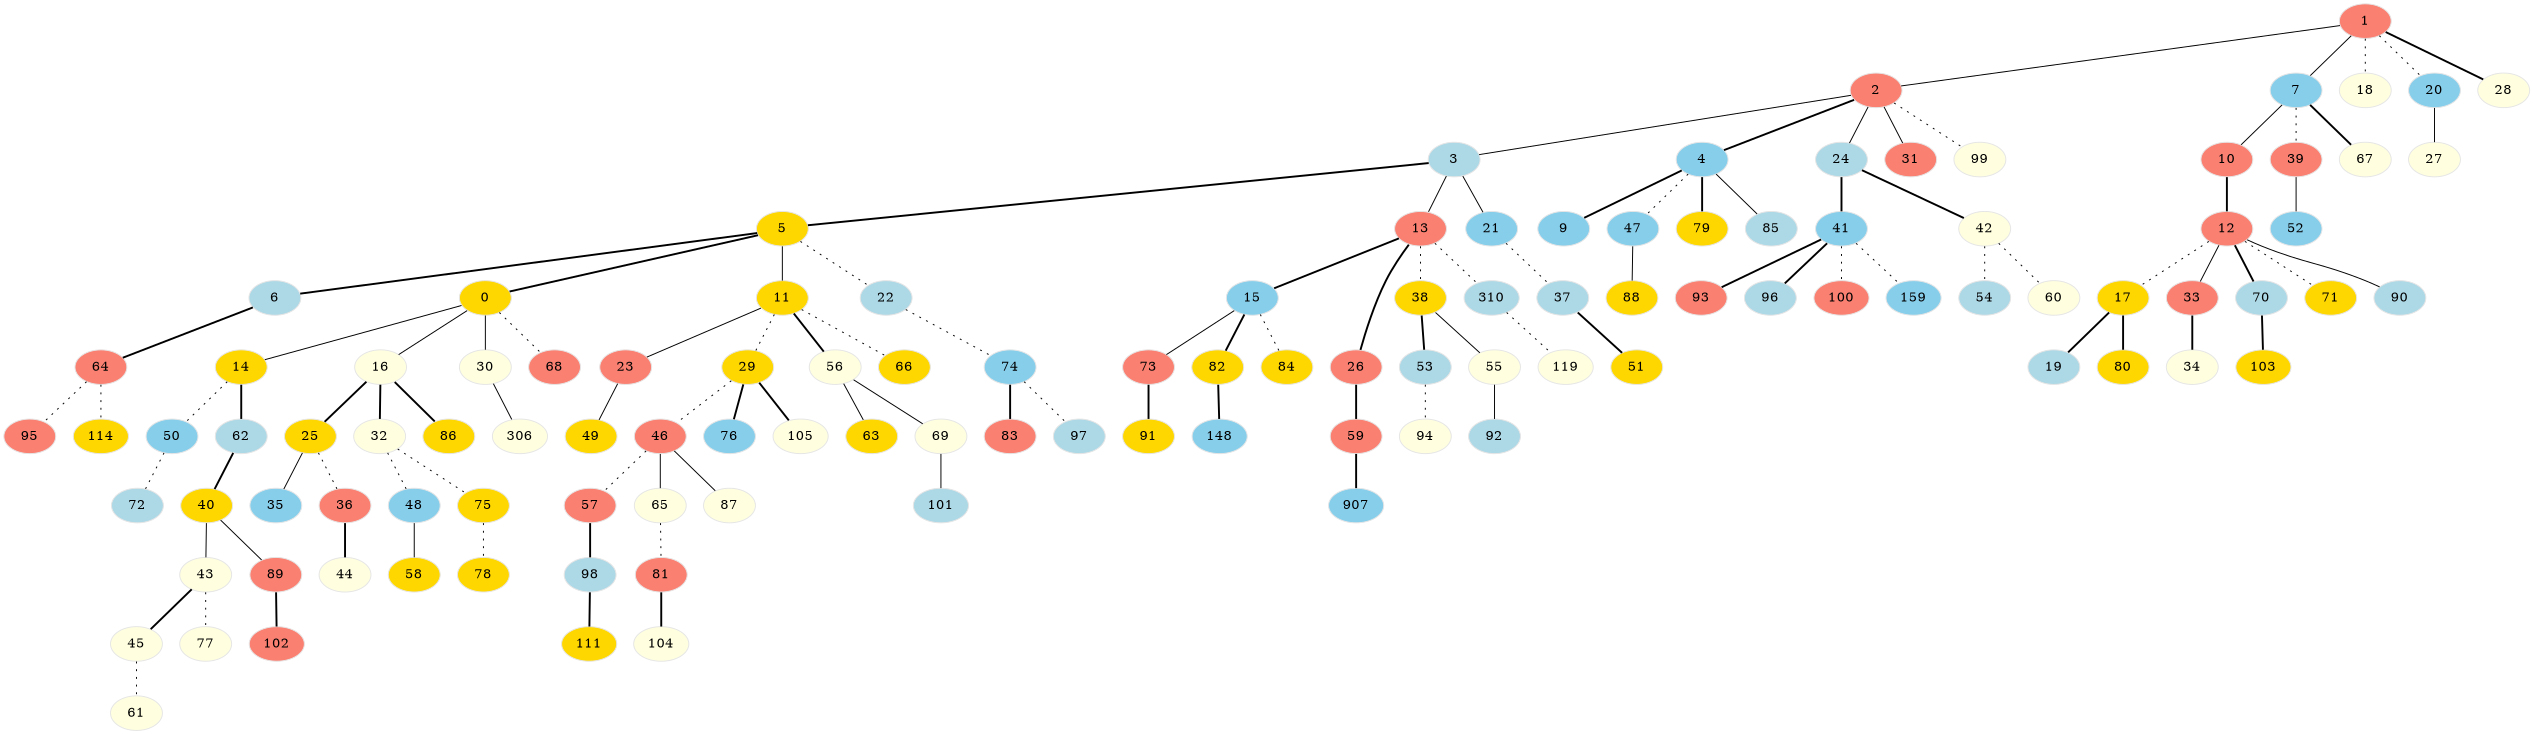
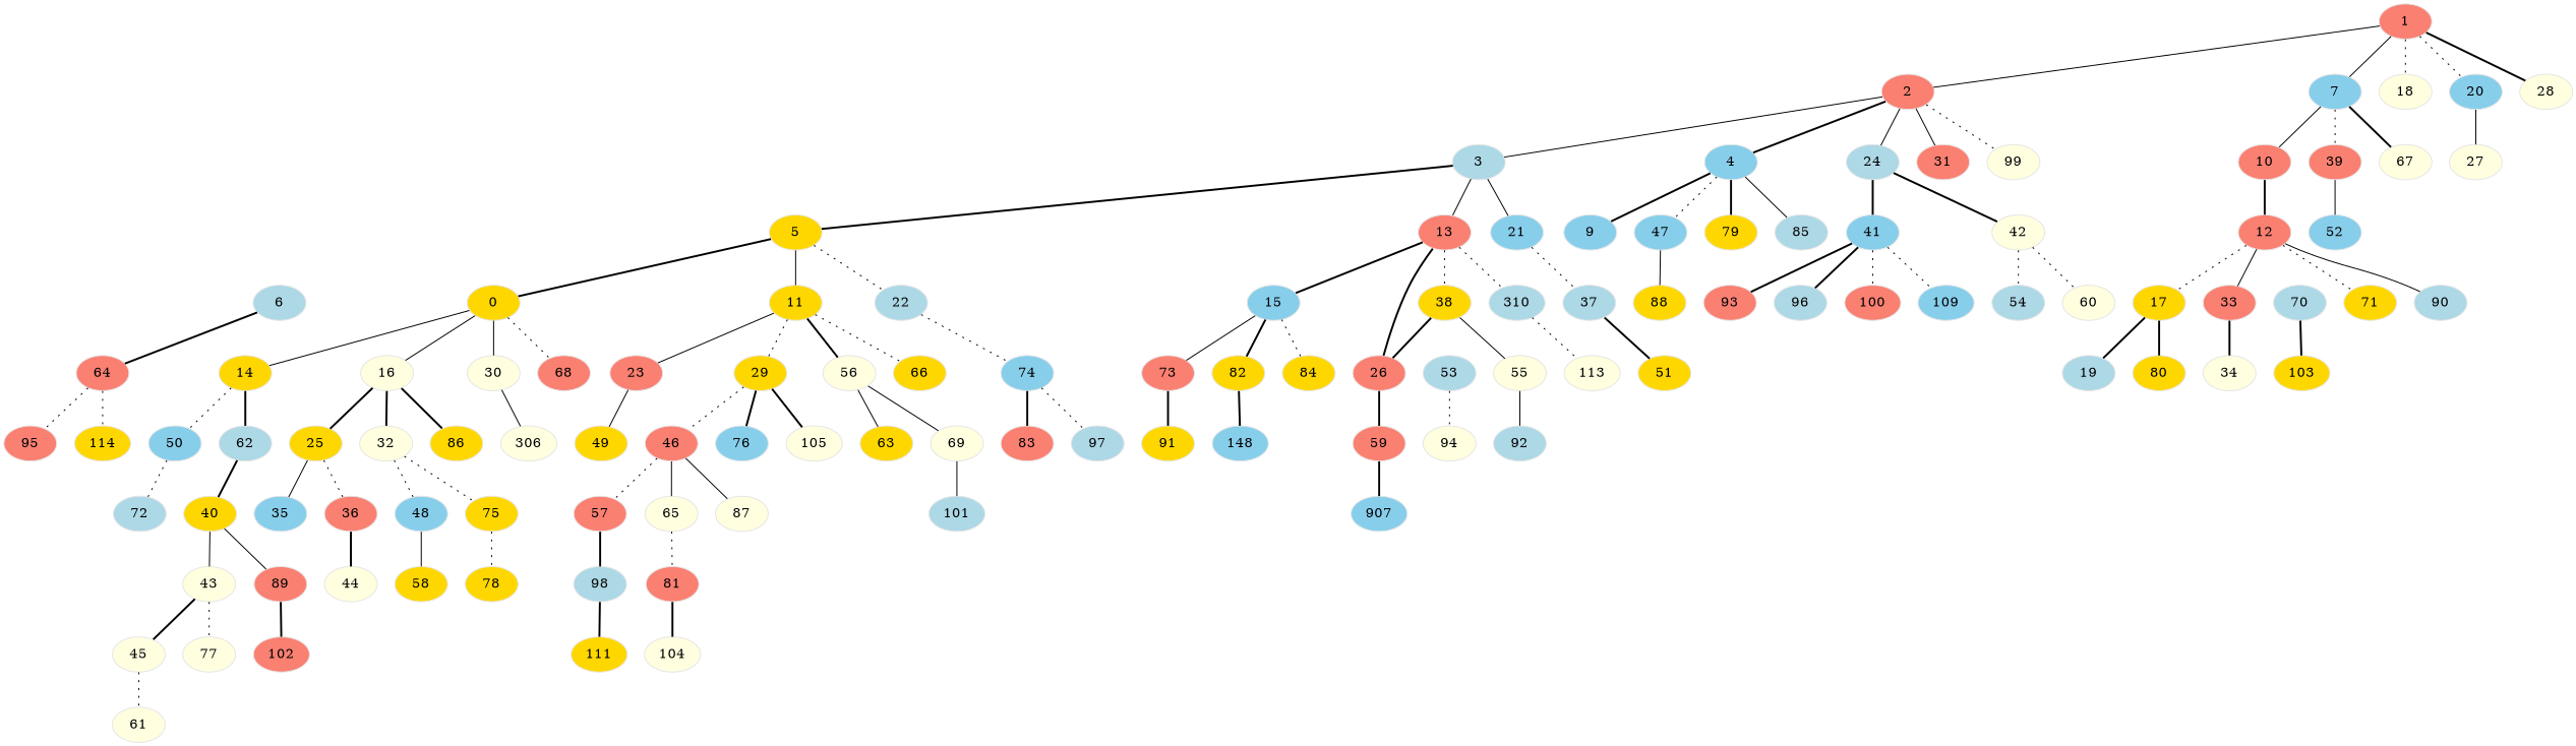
  graph {
    node [color=gray90 fillcolor=gold style=filled]
    edge [style=bold]
    1 [fillcolor=salmon]
    2 [fillcolor=salmon]
    7 [fillcolor=skyblue]
    18 [fillcolor=lightyellow]
    20 [fillcolor=skyblue]
    28 [fillcolor=lightyellow]
    3 [fillcolor=lightblue]
    4 [fillcolor=skyblue]
    24 [fillcolor=lightblue]
    31 [fillcolor=salmon]
    99 [fillcolor=lightyellow]
    10 [fillcolor=salmon]
    39 [fillcolor=salmon]
    67 [fillcolor=lightyellow]
    27 [fillcolor=lightyellow]
    5
    13 [fillcolor=salmon]
    21 [fillcolor=skyblue]
    9 [fillcolor=skyblue]
    47 [fillcolor=skyblue]
    79
    85 [fillcolor=lightblue]
    41 [fillcolor=skyblue]
    42 [fillcolor=lightyellow]
    6 [fillcolor=lightblue]
    n26 [label=0]
    11
    22 [fillcolor=lightblue]
    15 [fillcolor=skyblue]
    26 [fillcolor=salmon]
    38
    n32 [fillcolor=lightblue label=310]
    37 [fillcolor=lightblue]
    88
    64 [fillcolor=salmon]
    14
    16 [fillcolor=lightyellow]
    30 [fillcolor=lightyellow]
    68 [fillcolor=salmon]
    23 [fillcolor=salmon]
    29
    56 [fillcolor=lightyellow]
    66
    74 [fillcolor=skyblue]
    95 [fillcolor=salmon]
    114
    12 [fillcolor=salmon]
    52 [fillcolor=skyblue]
    50 [fillcolor=skyblue]
    62 [fillcolor=lightblue]
    25
    32 [fillcolor=lightyellow]
    86
    n54 [fillcolor=lightyellow label=306]
    17
    33 [fillcolor=salmon]
    70 [fillcolor=lightblue]
    71
    90 [fillcolor=lightblue]
    49
    46 [fillcolor=salmon]
    76 [fillcolor=skyblue]
    105 [fillcolor=lightyellow]
    63
    69 [fillcolor=lightyellow]
    19 [fillcolor=lightblue]
    80
    34 [fillcolor=lightyellow]
    103
    73 [fillcolor=salmon]
    82
    84
    59 [fillcolor=salmon]
    53 [fillcolor=lightblue]
    55 [fillcolor=lightyellow]
-   113 [fillcolor=lightyellow label=119]
+   113 [fillcolor=lightyellow]
    72 [fillcolor=lightblue]
    40
    91
    n80 [fillcolor=skyblue label=148]
    35 [fillcolor=skyblue]
    36 [fillcolor=salmon]
    48 [fillcolor=skyblue]
    75
    51
    83 [fillcolor=salmon]
    97 [fillcolor=lightblue]
    93 [fillcolor=salmon]
    96 [fillcolor=lightblue]
    100 [fillcolor=salmon]
-   109 [fillcolor=skyblue label=159]
+   109 [fillcolor=skyblue]
    54 [fillcolor=lightblue]
    60 [fillcolor=lightyellow]
    44 [fillcolor=lightyellow]
    n95 [fillcolor=skyblue label=907]
    57 [fillcolor=salmon]
    65 [fillcolor=lightyellow]
    87 [fillcolor=lightyellow]
    58
    78
    43 [fillcolor=lightyellow]
    89 [fillcolor=salmon]
    94 [fillcolor=lightyellow]
    92 [fillcolor=lightblue]
    45 [fillcolor=lightyellow]
    77 [fillcolor=lightyellow]
    102 [fillcolor=salmon]
    61 [fillcolor=lightyellow]
    98 [fillcolor=lightblue]
    81 [fillcolor=salmon]
    101 [fillcolor=lightblue]
    111
    104 [fillcolor=lightyellow]
    1 -- 2 [style=solid]
    1 -- 7 [style=solid]
    1 -- 18 [style=dotted]
    1 -- 20 [style=dotted]
    1 -- 28
    2 -- 3 [style=solid]
    2 -- 4
    2 -- 24 [style=solid]
    2 -- 31 [style=solid]
    2 -- 99 [style=dotted]
    7 -- 10 [style=solid]
    7 -- 39 [style=dotted]
    7 -- 67
    20 -- 27 [style=solid]
    3 -- 5
    3 -- 13 [style=solid]
    3 -- 21 [style=solid]
    4 -- 9
    4 -- 47 [style=dotted]
    4 -- 79
    4 -- 85 [style=solid]
    24 -- 41
    24 -- 42
    10 -- 12
    39 -- 52 [style=solid]
-   5 -- 6
    5 -- n26
    5 -- 11 [style=solid]
    5 -- 22 [style=dotted]
    13 -- 15
    13 -- 26
    13 -- 38 [style=dotted]
    13 -- n32 [style=dotted]
    21 -- 37 [style=dotted]
    47 -- 88 [style=solid]
    41 -- 93
    41 -- 96
    41 -- 100 [style=dotted]
    41 -- 109 [style=dotted]
    42 -- 54 [style=dotted]
    42 -- 60 [style=dotted]
    6 -- 64
    n26 -- 14 [style=solid]
    n26 -- 16 [style=solid]
    n26 -- 30 [style=solid]
    n26 -- 68 [style=dotted]
    11 -- 23 [style=solid]
    11 -- 29 [style=dotted]
    11 -- 56
    11 -- 66 [style=dotted]
    22 -- 74 [style=dotted]
    15 -- 73 [style=solid]
    15 -- 82
    15 -- 84 [style=dotted]
    26 -- 59
-   38 -- 53
+   38 -- 26
    38 -- 55 [style=solid]
    n32 -- 113 [style=dotted]
    37 -- 51
    64 -- 95 [style=dotted]
    64 -- 114 [style=dotted]
    14 -- 50 [style=dotted]
    14 -- 62
    16 -- 25
    16 -- 32
    16 -- 86
    30 -- n54 [style=solid]
    23 -- 49 [style=solid]
    29 -- 46 [style=dotted]
    29 -- 76
    29 -- 105
    56 -- 63 [style=solid]
    56 -- 69 [style=solid]
    74 -- 83
    74 -- 97 [style=dotted]
    12 -- 17 [style=dotted]
    12 -- 33 [style=solid]
-   12 -- 70
    12 -- 71 [style=dotted]
    12 -- 90 [style=solid]
    50 -- 72 [style=dotted]
    62 -- 40
    25 -- 35 [style=solid]
    25 -- 36 [style=dotted]
    32 -- 48 [style=dotted]
    32 -- 75 [style=dotted]
    17 -- 19
    17 -- 80
    33 -- 34
    70 -- 103
    46 -- 57 [style=dotted]
    46 -- 65 [style=solid]
    46 -- 87 [style=solid]
    69 -- 101 [style=solid]
    73 -- 91
    82 -- n80
    59 -- n95
    53 -- 94 [style=dotted]
    55 -- 92 [style=solid]
    40 -- 43 [style=solid]
    40 -- 89 [style=solid]
    36 -- 44
    48 -- 58 [style=solid]
    75 -- 78 [style=dotted]
    57 -- 98
    65 -- 81 [style=dotted]
    43 -- 45
    43 -- 77 [style=dotted]
    89 -- 102
    45 -- 61 [style=dotted]
    98 -- 111
    81 -- 104
  }
